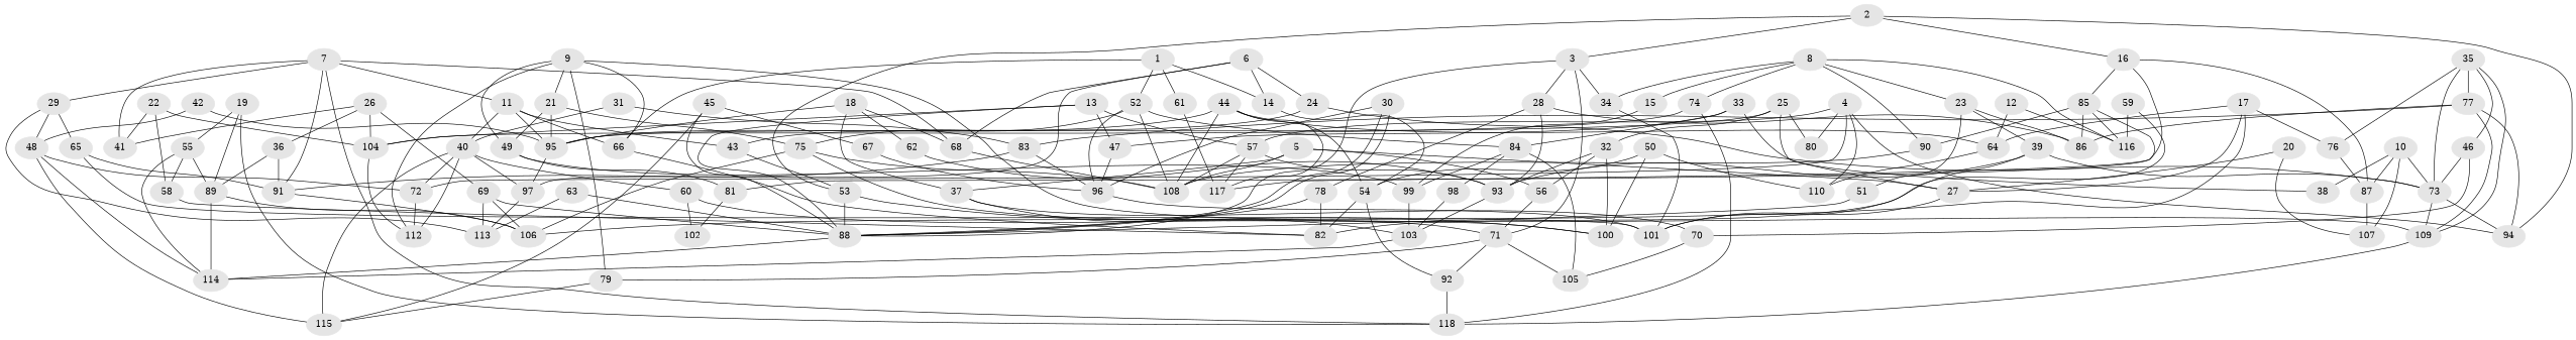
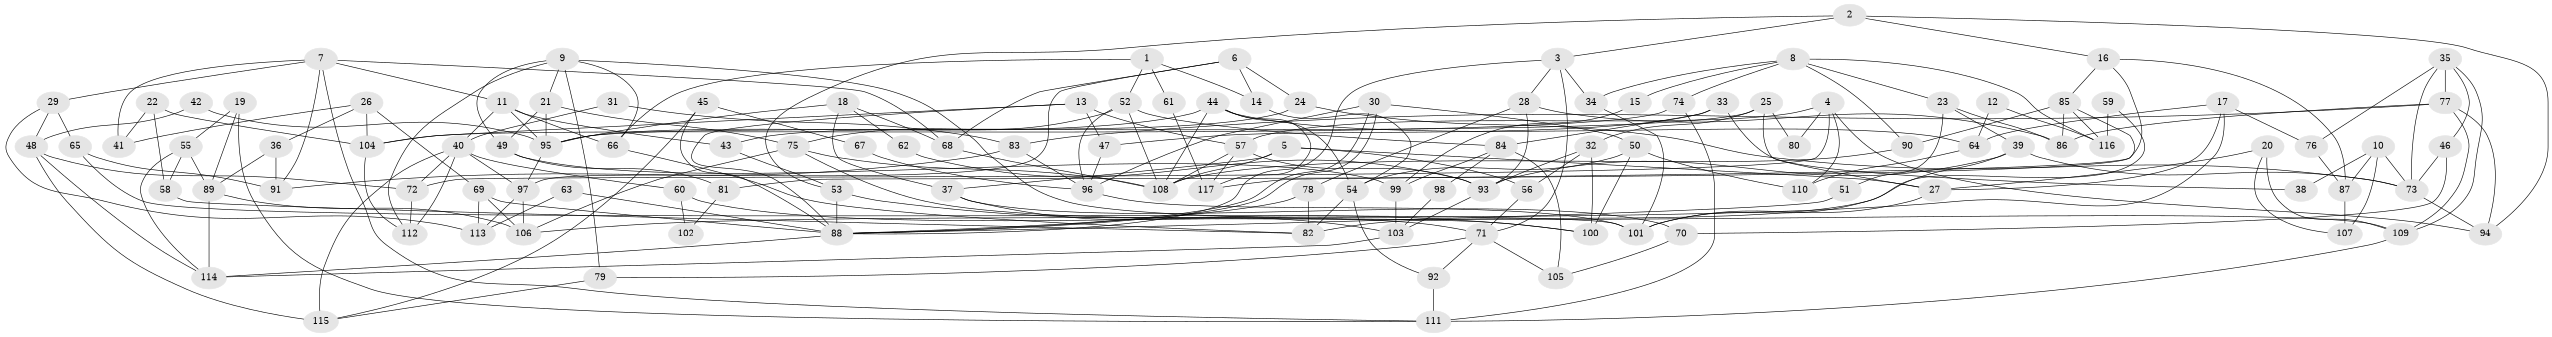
  graph {
    node [color=gray90 style=filled]
    1
    14
    52
    61
    66
    54
    108
    75
    96
    84
    117
    82
    2
    3
    16
    53
    94
    28
    34
    71
    88
    87
    81
    85
    100
    23
    39
    51
    86
    78
    93
    101
    79
    92
    105
    114
    4
    57
    72
    80
    110
    112
    5
    27
    37
    56
    70
    103
    6
    24
    68
    97
    73
    43
    106
    113
    7
    11
    29
    41
    91
-   111 [label=118]
+   111
    40
    95
    48
    65
    8
    15
    74
    90
    116
    99
    104
    9
    21
    49
    109
    115
    10
    38
    107
    60
    12
    64
    13
    47
    102
    17
    76
    18
    62
    19
    55
    89
    58
    20
    22
    25
    32
    26
    36
    69
    30
    50
    31
    83
    33
    98
    35
    46
    77
    42
    44
    45
    67
    59
    63
    1 -- 14
    1 -- 52
    1 -- 61
    1 -- 66
    14 -- 54
    52 -- 108
    52 -- 75
    52 -- 96
    52 -- 84
    61 -- 117
    66 -- 82
    54 -- 82
    54 -- 92
    75 -- 108
    75 -- 100
    75 -- 106
    96 -- 101
    84 -- 105
    84 -- 99
    84 -- 98
    2 -- 3
    2 -- 16
    2 -- 53
    2 -- 94
    3 -- 28
    3 -- 34
    3 -- 71
    3 -- 88
    16 -- 87
    16 -- 81
    16 -- 85
    53 -- 88
    53 -- 100
    28 -- 86
    28 -- 78
    28 -- 93
    34 -- 101
    71 -- 79
    71 -- 92
    71 -- 105
    88 -- 114
    87 -- 107
    81 -- 102
    85 -- 117
    85 -- 86
    85 -- 90
    85 -- 116
    23 -- 39
    23 -- 51
    23 -- 86
    39 -- 93
    39 -- 101
    39 -- 73
    51 -- 88
    78 -- 82
    78 -- 88
    93 -- 103
    79 -- 115
    92 -- 111
    4 -- 94
    4 -- 57
    4 -- 72
    4 -- 80
    4 -- 110
    57 -- 108
    57 -- 117
    57 -- 93
    72 -- 112
    5 -- 108
    5 -- 27
    5 -- 37
    5 -- 56
    27 -- 101
    37 -- 70
    37 -- 103
    56 -- 71
    70 -- 105
    103 -- 114
    6 -- 14
    6 -- 24
    6 -- 68
    6 -- 97
    24 -- 73
    24 -- 43
    68 -- 108
-   91 -- 106
+   97 -- 106
    97 -- 113
    73 -- 94
    43 -- 53
    7 -- 68
    7 -- 11
    7 -- 29
    7 -- 41
    7 -- 91
    7 -- 111
    11 -- 66
    11 -- 43
    11 -- 40
    11 -- 95
    29 -- 113
    29 -- 48
    29 -- 65
    40 -- 72
    40 -- 112
    40 -- 97
    40 -- 115
    40 -- 60
    95 -- 97
    48 -- 114
    48 -- 72
    48 -- 115
    65 -- 101
    65 -- 91
    8 -- 34
    8 -- 23
    8 -- 15
    8 -- 74
    8 -- 90
    8 -- 116
    15 -- 99
    74 -- 111
    74 -- 104
    90 -- 108
    99 -- 103
    104 -- 112
    9 -- 66
    9 -- 79
    9 -- 112
    9 -- 21
    9 -- 49
    9 -- 109
    21 -- 75
    21 -- 95
    21 -- 49
    49 -- 81
    49 -- 99
    109 -- 111
    10 -- 87
    10 -- 73
    10 -- 38
    10 -- 107
    60 -- 71
    60 -- 102
    12 -- 116
    12 -- 64
    64 -- 110
    13 -- 88
    13 -- 57
    13 -- 104
    13 -- 47
    47 -- 96
    17 -- 27
    17 -- 106
    17 -- 64
    17 -- 76
    76 -- 87
    18 -- 37
    18 -- 68
    18 -- 95
    18 -- 62
    62 -- 93
    19 -- 111
    19 -- 55
    19 -- 89
    55 -- 114
    55 -- 89
    55 -- 58
    89 -- 114
    89 -- 106
    58 -- 82
    20 -- 27
-   73 -- 109
+   20 -- 109
    20 -- 107
    22 -- 41
    22 -- 104
    22 -- 58
    25 -- 80
    25 -- 27
    25 -- 95
    25 -- 32
    32 -- 100
    32 -- 93
    32 -- 56
    26 -- 41
    26 -- 104
    26 -- 36
    26 -- 69
    36 -- 91
    36 -- 89
    69 -- 88
    69 -- 106
    69 -- 113
    30 -- 96
    30 -- 88
    30 -- 88
+   30 -- 50
    50 -- 54
    50 -- 100
    50 -- 110
    31 -- 40
    31 -- 83
    83 -- 96
    83 -- 91
    33 -- 84
    33 -- 38
    33 -- 47
    98 -- 103
    35 -- 73
    35 -- 109
    35 -- 76
    35 -- 46
    35 -- 77
    46 -- 70
    46 -- 73
    77 -- 94
    77 -- 86
    77 -- 109
    77 -- 83
    42 -- 95
    42 -- 48
    44 -- 54
    44 -- 108
    44 -- 117
    44 -- 95
    44 -- 64
    45 -- 88
    45 -- 115
    45 -- 67
    67 -- 96
    59 -- 82
    59 -- 116
    63 -- 88
    63 -- 113
  }
